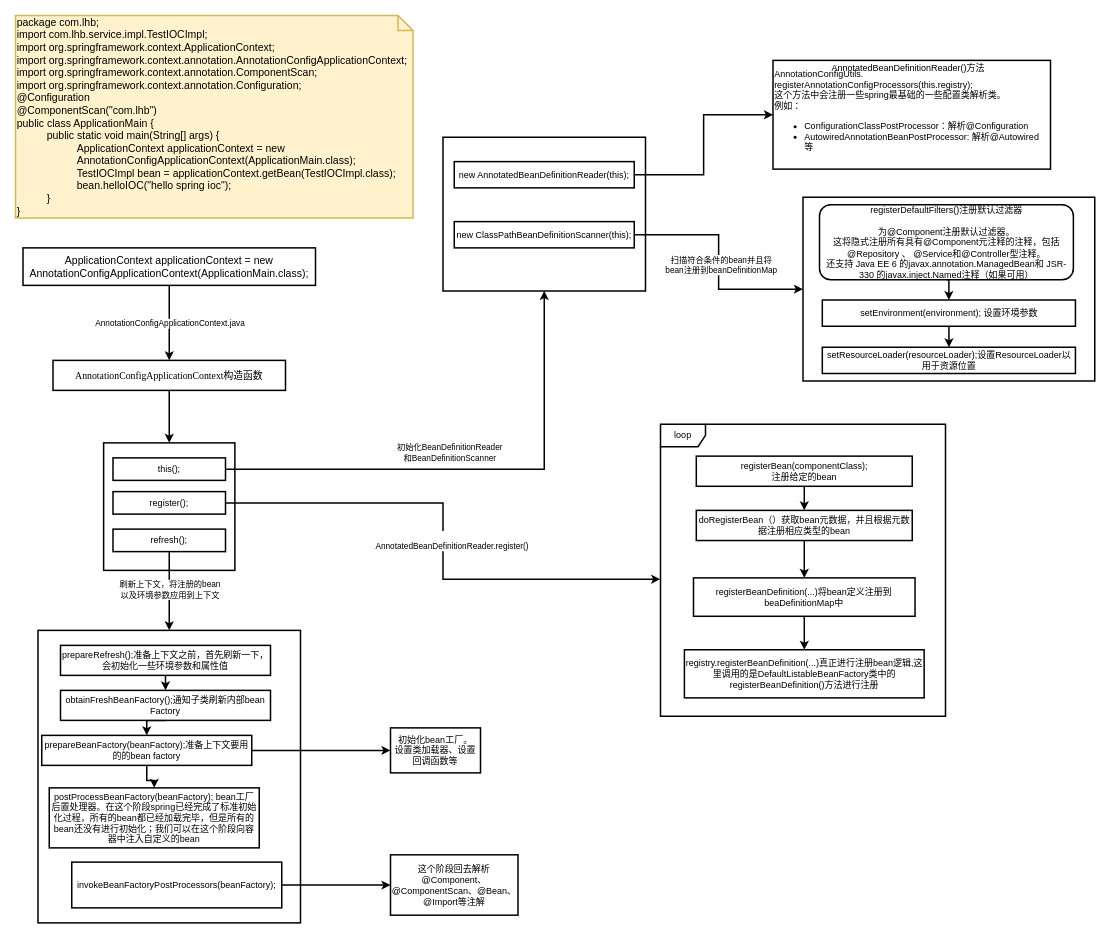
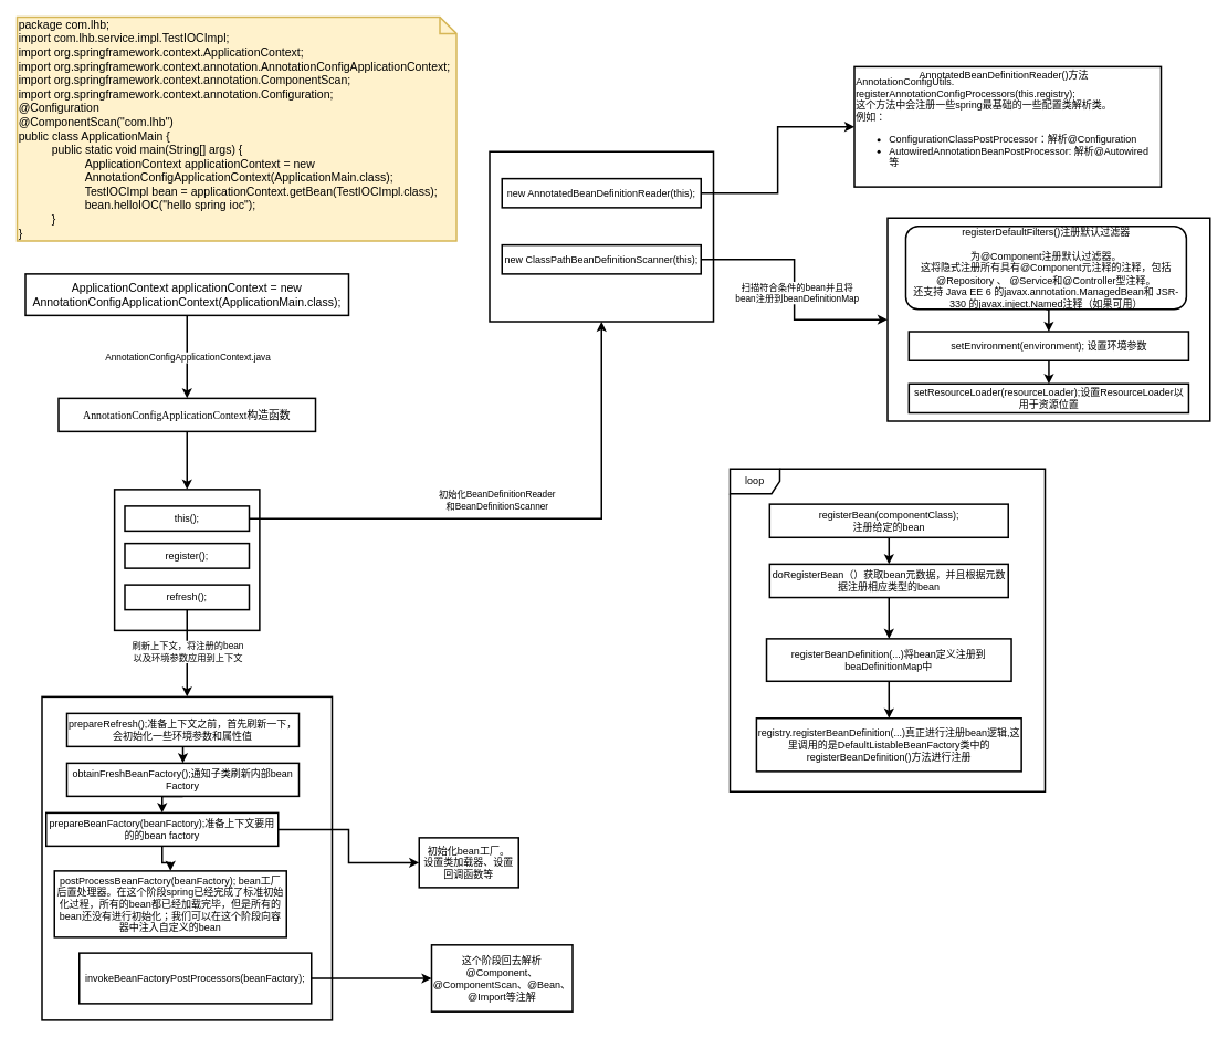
  <mxCell id="0" />
  <mxCell id="1" parent="0" />
  <mxCell id="2" value="&lt;div&gt;&lt;font color=&quot;#000000&quot;&gt;package com.lhb;&lt;/font&gt;&lt;/div&gt;&lt;div&gt;&lt;font color=&quot;#000000&quot;&gt;import com.lhb.service.impl.TestIOCImpl;&lt;/font&gt;&lt;/div&gt;&lt;div&gt;&lt;font color=&quot;#000000&quot;&gt;import org.springframework.context.ApplicationContext;&lt;/font&gt;&lt;/div&gt;&lt;div&gt;&lt;font color=&quot;#000000&quot;&gt;import org.springframework.context.annotation.AnnotationConfigApplicationContext;&lt;/font&gt;&lt;/div&gt;&lt;div&gt;&lt;font color=&quot;#000000&quot;&gt;import org.springframework.context.annotation.ComponentScan;&lt;/font&gt;&lt;/div&gt;&lt;div&gt;&lt;font color=&quot;#000000&quot;&gt;import org.springframework.context.annotation.Configuration;&lt;/font&gt;&lt;/div&gt;&lt;div&gt;&lt;font color=&quot;#000000&quot;&gt;@Configuration&lt;/font&gt;&lt;/div&gt;&lt;div&gt;&lt;font color=&quot;#000000&quot;&gt;@ComponentScan(&quot;com.lhb&quot;)&lt;/font&gt;&lt;/div&gt;&lt;div&gt;&lt;font color=&quot;#000000&quot;&gt;public class ApplicationMain {&lt;/font&gt;&lt;/div&gt;&lt;blockquote style=&quot;margin: 0 0 0 40px ; border: none ; padding: 0px&quot;&gt;&lt;div&gt;&lt;font color=&quot;#000000&quot;&gt;public static void main(String[] args) {&lt;/font&gt;&lt;/div&gt;&lt;/blockquote&gt;&lt;blockquote style=&quot;margin: 0 0 0 40px ; border: none ; padding: 0px&quot;&gt;&lt;blockquote style=&quot;margin: 0 0 0 40px ; border: none ; padding: 0px&quot;&gt;&lt;div&gt;&lt;font color=&quot;#000000&quot;&gt;ApplicationContext applicationContext = new AnnotationConfigApplicationContext(ApplicationMain.class);&lt;/font&gt;&lt;/div&gt;&lt;/blockquote&gt;&lt;blockquote style=&quot;margin: 0 0 0 40px ; border: none ; padding: 0px&quot;&gt;&lt;div&gt;&lt;font color=&quot;#000000&quot;&gt;TestIOCImpl bean = applicationContext.getBean(TestIOCImpl.class);&lt;/font&gt;&lt;/div&gt;&lt;/blockquote&gt;&lt;blockquote style=&quot;margin: 0 0 0 40px ; border: none ; padding: 0px&quot;&gt;&lt;div&gt;&lt;font color=&quot;#000000&quot;&gt;bean.helloIOC(&quot;hello spring ioc&quot;);&lt;/font&gt;&lt;/div&gt;&lt;/blockquote&gt;&lt;/blockquote&gt;&lt;blockquote style=&quot;margin: 0 0 0 40px ; border: none ; padding: 0px&quot;&gt;&lt;div&gt;&lt;font color=&quot;#000000&quot;&gt;}&lt;/font&gt;&lt;/div&gt;&lt;/blockquote&gt;&lt;div&gt;&lt;font color=&quot;#000000&quot;&gt;}&lt;/font&gt;&lt;/div&gt;" style="shape=note;strokeWidth=2;fontSize=14;size=20;whiteSpace=wrap;html=1;fillColor=#fff2cc;strokeColor=#d6b656;fontColor=#666600;align=left;" parent="1" vertex="1"><mxGeometry x="20" y="20" width="530" height="270" as="geometry" /></mxCell>
  <mxCell id="3" value="" style="edgeStyle=orthogonalEdgeStyle;rounded=0;orthogonalLoop=1;jettySize=auto;html=1;strokeWidth=2;" parent="1" source="5" target="7" edge="1"><mxGeometry relative="1" as="geometry" /></mxCell>
  <mxCell id="4" value="AnnotationConfigApplicationContext.java" style="edgeLabel;html=1;align=center;verticalAlign=middle;resizable=0;points=[];" parent="3" vertex="1" connectable="0"><mxGeometry x="-0.3" y="-1" relative="1" as="geometry"><mxPoint x="1" y="15" as="offset" /></mxGeometry></mxCell>
  <mxCell id="5" value="&lt;span style=&quot;font-size: 14px ; text-align: left&quot;&gt;ApplicationContext applicationContext = new AnnotationConfigApplicationContext(ApplicationMain.class);&lt;/span&gt;" style="rounded=0;whiteSpace=wrap;html=1;strokeWidth=2;" parent="1" vertex="1"><mxGeometry x="30" y="330" width="390" height="50" as="geometry" /></mxCell>
  <mxCell id="6" value="" style="edgeStyle=orthogonalEdgeStyle;rounded=0;orthogonalLoop=1;jettySize=auto;html=1;strokeWidth=2;" parent="1" source="7" target="9" edge="1"><mxGeometry relative="1" as="geometry" /></mxCell>
  <mxCell id="7" value="&lt;pre style=&quot;font-family: &amp;#34;jetbrains mono&amp;#34; ; font-size: 9.8pt&quot;&gt;&lt;span style=&quot;background-color: rgb(255 , 255 , 255)&quot;&gt;AnnotationConfigApplicationContext构造函数&lt;/span&gt;&lt;/pre&gt;" style="whiteSpace=wrap;html=1;rounded=0;strokeWidth=2;" parent="1" vertex="1"><mxGeometry x="70" y="480" width="310" height="40" as="geometry" /></mxCell>
  <mxCell id="8" value="" style="group" parent="1" vertex="1" connectable="0"><mxGeometry x="137.5" y="590" width="175" height="170" as="geometry" /></mxCell>
  <mxCell id="9" value="" style="whiteSpace=wrap;html=1;rounded=0;strokeWidth=2;" parent="8" vertex="1"><mxGeometry width="175" height="170" as="geometry" /></mxCell>
  <mxCell id="10" value="this();" style="rounded=0;whiteSpace=wrap;html=1;strokeWidth=2;" parent="8" vertex="1"><mxGeometry x="12.5" y="20" width="150" height="30" as="geometry" /></mxCell>
  <mxCell id="11" value="register();" style="rounded=0;whiteSpace=wrap;html=1;strokeWidth=2;" parent="8" vertex="1"><mxGeometry x="12.5" y="65" width="150" height="30" as="geometry" /></mxCell>
  <mxCell id="12" value="refresh();" style="rounded=0;whiteSpace=wrap;html=1;strokeWidth=2;" parent="8" vertex="1"><mxGeometry x="12.5" y="115" width="150" height="30" as="geometry" /></mxCell>
  <mxCell id="13" value="" style="edgeStyle=orthogonalEdgeStyle;rounded=0;orthogonalLoop=1;jettySize=auto;html=1;strokeWidth=2;" parent="1" source="10" target="16" edge="1"><mxGeometry relative="1" as="geometry" /></mxCell>
  <mxCell id="14" value="初始化BeanDefinitionReader&lt;br&gt;和BeanDefinitionScanner" style="edgeLabel;html=1;align=center;verticalAlign=middle;resizable=0;points=[];" parent="13" vertex="1" connectable="0"><mxGeometry x="-0.147" relative="1" as="geometry"><mxPoint x="15" y="-23" as="offset" /></mxGeometry></mxCell>
  <mxCell id="15" value="" style="group" parent="1" vertex="1" connectable="0"><mxGeometry x="590" y="182.5" width="270" height="205" as="geometry" /></mxCell>
  <mxCell id="16" value="" style="whiteSpace=wrap;html=1;rounded=0;strokeWidth=2;" parent="15" vertex="1"><mxGeometry width="270" height="205" as="geometry" /></mxCell>
  <mxCell id="17" value="new AnnotatedBeanDefinitionReader(this);" style="rounded=0;whiteSpace=wrap;html=1;strokeWidth=2;" parent="15" vertex="1"><mxGeometry x="15" y="32.5" width="240" height="35" as="geometry" /></mxCell>
  <mxCell id="18" value="new ClassPathBeanDefinitionScanner(this);" style="rounded=0;whiteSpace=wrap;html=1;strokeWidth=2;" parent="15" vertex="1"><mxGeometry x="15" y="112.5" width="240" height="35" as="geometry" /></mxCell>
  <mxCell id="19" value="" style="edgeStyle=orthogonalEdgeStyle;rounded=0;orthogonalLoop=1;jettySize=auto;html=1;strokeWidth=2;" parent="1" source="17" target="21" edge="1"><mxGeometry relative="1" as="geometry" /></mxCell>
  <mxCell id="20" value="" style="group" parent="1" vertex="1" connectable="0"><mxGeometry x="1030" y="80" width="370" height="145" as="geometry" /></mxCell>
  <mxCell id="21" value="AnnotationConfigUtils.&lt;br&gt;registerAnnotationConfigProcessors(this.registry);&lt;br&gt;这个方法中会注册一些spring最基础的一些配置类解析类。&lt;br&gt;例如：&lt;br&gt;&lt;ul&gt;&lt;li&gt;ConfigurationClassPostProcessor：解析@Configuration&lt;br&gt;&lt;/li&gt;&lt;li&gt;AutowiredAnnotationBeanPostProcessor: 解析@Autowired 等&lt;/li&gt;&lt;/ul&gt;" style="whiteSpace=wrap;html=1;rounded=0;strokeWidth=2;align=left;" parent="20" vertex="1"><mxGeometry width="370" height="145" as="geometry" /></mxCell>
  <mxCell id="22" value="AnnotatedBeanDefinitionReader()方法" style="text;html=1;align=center;verticalAlign=middle;resizable=0;points=[];autosize=1;strokeColor=none;" parent="20" vertex="1"><mxGeometry x="69.999" y="-0.003" width="220" height="20" as="geometry" /></mxCell>
  <mxCell id="23" value="" style="edgeStyle=orthogonalEdgeStyle;rounded=0;orthogonalLoop=1;jettySize=auto;html=1;strokeWidth=2;" parent="1" source="18" target="43" edge="1"><mxGeometry relative="1" as="geometry" /></mxCell>
  <mxCell id="24" value="扫描符合条件的bean并且将&lt;br&gt;bean注册到beanDefinitionMap" style="edgeLabel;html=1;align=center;verticalAlign=middle;resizable=0;points=[];" parent="23" vertex="1" connectable="0"><mxGeometry x="-0.274" y="1" relative="1" as="geometry"><mxPoint x="7" y="41" as="offset" /></mxGeometry></mxCell>
- <mxCell id="25" value="" style="edgeStyle=orthogonalEdgeStyle;rounded=0;orthogonalLoop=1;jettySize=auto;html=1;strokeWidth=2;entryX=-0.001;entryY=0.531;entryDx=0;entryDy=0;entryPerimeter=0;" parent="1" source="11" target="52" edge="1"><mxGeometry relative="1" as="geometry"><mxPoint x="650" y="675" as="targetPoint" /></mxGeometry></mxCell>
- <mxCell id="26" value="&lt;div&gt;&lt;span style=&quot;font-size: 11px&quot;&gt;&lt;br&gt;&lt;/span&gt;&lt;/div&gt;&lt;div&gt;&lt;span style=&quot;font-size: 11px&quot;&gt;AnnotatedBeanDefinitionReader.register()&lt;/span&gt;&lt;/div&gt;" style="edgeLabel;html=1;align=center;verticalAlign=middle;resizable=0;points=[];rotation=0;" parent="25" vertex="1" connectable="0"><mxGeometry x="-0.255" y="2" relative="1" as="geometry"><mxPoint x="47" y="52" as="offset" /></mxGeometry></mxCell>
  <mxCell id="27" value="" style="whiteSpace=wrap;html=1;rounded=0;strokeWidth=2;" parent="1" vertex="1"><mxGeometry x="50" y="840" width="350" height="390" as="geometry" /></mxCell>
  <mxCell id="28" value="" style="edgeStyle=orthogonalEdgeStyle;rounded=0;orthogonalLoop=1;jettySize=auto;html=1;strokeWidth=2;" parent="1" source="12" target="27" edge="1"><mxGeometry relative="1" as="geometry" /></mxCell>
  <mxCell id="29" value="刷新上下文，将注册的bean&lt;br&gt;以及环境参数应用到上下文" style="edgeLabel;html=1;align=center;verticalAlign=middle;resizable=0;points=[];" parent="28" vertex="1" connectable="0"><mxGeometry x="0.417" y="-4" relative="1" as="geometry"><mxPoint x="4" y="-24" as="offset" /></mxGeometry></mxCell>
  <mxCell id="30" style="edgeStyle=orthogonalEdgeStyle;rounded=0;orthogonalLoop=1;jettySize=auto;html=1;exitX=0.5;exitY=1;exitDx=0;exitDy=0;entryX=0.5;entryY=0;entryDx=0;entryDy=0;strokeWidth=2;" parent="1" source="31" target="33" edge="1"><mxGeometry relative="1" as="geometry" /></mxCell>
  <mxCell id="31" value="prepareRefresh();准备上下文之前，首先刷新一下，会初始化一些环境参数和属性值" style="rounded=0;whiteSpace=wrap;html=1;strokeWidth=2;" parent="1" vertex="1"><mxGeometry x="80" y="860" width="280" height="40" as="geometry" /></mxCell>
  <mxCell id="32" style="edgeStyle=orthogonalEdgeStyle;rounded=0;orthogonalLoop=1;jettySize=auto;html=1;exitX=0.5;exitY=1;exitDx=0;exitDy=0;entryX=0.5;entryY=0;entryDx=0;entryDy=0;strokeWidth=2;" parent="1" source="33" target="36" edge="1"><mxGeometry relative="1" as="geometry" /></mxCell>
  <mxCell id="33" value="obtainFreshBeanFactory();通知子类刷新内部bean Factory" style="rounded=0;whiteSpace=wrap;html=1;strokeWidth=2;" parent="1" vertex="1"><mxGeometry x="80" y="920" width="280" height="40" as="geometry" /></mxCell>
  <mxCell id="34" value="" style="edgeStyle=orthogonalEdgeStyle;rounded=0;orthogonalLoop=1;jettySize=auto;html=1;strokeWidth=2;" parent="1" source="36" target="37" edge="1"><mxGeometry relative="1" as="geometry" /></mxCell>
  <mxCell id="35" value="" style="edgeStyle=orthogonalEdgeStyle;rounded=0;orthogonalLoop=1;jettySize=auto;html=1;strokeWidth=2;" parent="1" source="36" target="38" edge="1"><mxGeometry relative="1" as="geometry" /></mxCell>
  <mxCell id="36" value="prepareBeanFactory(beanFactory);准备上下文要用的的bean factory" style="rounded=0;whiteSpace=wrap;html=1;strokeWidth=2;" parent="1" vertex="1"><mxGeometry x="55" y="980" width="280" height="40" as="geometry" /></mxCell>
- <mxCell id="37" value="初始化bean工厂。&lt;br&gt;设置类加载器、设置回调函数等" style="whiteSpace=wrap;html=1;rounded=0;strokeWidth=2;" parent="1" vertex="1"><mxGeometry x="520" y="970" width="120" height="60" as="geometry" /></mxCell>
+ <mxCell id="37" value="初始化bean工厂。&lt;br&gt;设置类加载器、设置回调函数等" style="whiteSpace=wrap;html=1;rounded=0;strokeWidth=2;" parent="1" vertex="1"><mxGeometry x="505" y="1010" width="120" height="60" as="geometry" /></mxCell>
  <mxCell id="38" value="postProcessBeanFactory(beanFactory); bean工厂后置处理器。在这个阶段spring已经完成了标准初始化过程，所有的bean都已经加载完毕，但是所有的bean还没有进行初始化；我们可以在这个阶段向容器中注入自定义的bean" style="rounded=0;whiteSpace=wrap;html=1;strokeWidth=2;" parent="1" vertex="1"><mxGeometry x="65" y="1050" width="280" height="80" as="geometry" /></mxCell>
  <mxCell id="39" value="" style="edgeStyle=orthogonalEdgeStyle;rounded=0;orthogonalLoop=1;jettySize=auto;html=1;strokeWidth=2;" parent="1" source="40" target="41" edge="1"><mxGeometry relative="1" as="geometry" /></mxCell>
  <mxCell id="40" value="invokeBeanFactoryPostProcessors(beanFactory);" style="rounded=0;whiteSpace=wrap;html=1;strokeWidth=2;" parent="1" vertex="1"><mxGeometry x="95" y="1149" width="280" height="61" as="geometry" /></mxCell>
  <mxCell id="41" value="这个阶段回去解析@Component、@ComponentScan、@Bean、@Import等注解" style="whiteSpace=wrap;html=1;rounded=0;strokeWidth=2;" parent="1" vertex="1"><mxGeometry x="520" y="1139.25" width="170" height="80.5" as="geometry" /></mxCell>
  <mxCell id="42" value="" style="group" parent="1" vertex="1" connectable="0"><mxGeometry x="1070" y="262.5" width="389" height="245" as="geometry" /></mxCell>
  <mxCell id="43" value="" style="whiteSpace=wrap;html=1;rounded=0;strokeWidth=2;" parent="42" vertex="1"><mxGeometry width="389" height="245" as="geometry" /></mxCell>
  <mxCell id="44" value="registerDefaultFilters()注册默认过滤器&lt;br&gt;&lt;br&gt;&lt;span&gt;为@Component注册默认过滤器。&lt;/span&gt;&lt;br&gt;&lt;div&gt;这将隐式注册所有具有@Component元注释的注释，包括@Repository 、 @Service和@Controller型注释。&lt;/div&gt;&lt;div&gt;还支持 Java EE 6 的javax.annotation.ManagedBean和 JSR-330 的javax.inject.Named注释（如果可用）&lt;/div&gt;" style="whiteSpace=wrap;html=1;strokeWidth=2;rounded=1;" parent="42" vertex="1"><mxGeometry x="22" y="10" width="338.5" height="100" as="geometry" /></mxCell>
  <mxCell id="45" value="setEnvironment(environment); 设置环境参数" style="rounded=0;whiteSpace=wrap;html=1;strokeWidth=2;" parent="42" vertex="1"><mxGeometry x="25.75" y="137" width="337.5" height="35" as="geometry" /></mxCell>
  <mxCell id="46" style="edgeStyle=orthogonalEdgeStyle;rounded=0;orthogonalLoop=1;jettySize=auto;html=1;exitX=0.5;exitY=1;exitDx=0;exitDy=0;strokeWidth=2;entryX=0.5;entryY=0;entryDx=0;entryDy=0;" parent="42" source="44" target="45" edge="1"><mxGeometry relative="1" as="geometry"><mxPoint x="191.75" y="170" as="targetPoint" /></mxGeometry></mxCell>
  <mxCell id="47" value="setResourceLoader(resourceLoader);设置ResourceLoader以用于资源位置" style="rounded=0;whiteSpace=wrap;html=1;strokeWidth=2;" parent="42" vertex="1"><mxGeometry x="25.75" y="200" width="337.5" height="35" as="geometry" /></mxCell>
  <mxCell id="48" value="" style="edgeStyle=orthogonalEdgeStyle;rounded=0;orthogonalLoop=1;jettySize=auto;html=1;strokeWidth=2;" parent="42" source="45" target="47" edge="1"><mxGeometry relative="1" as="geometry" /></mxCell>
  <mxCell id="49" style="edgeStyle=orthogonalEdgeStyle;curved=1;rounded=0;orthogonalLoop=1;jettySize=auto;html=1;exitX=0.5;exitY=1;exitDx=0;exitDy=0;entryX=0.5;entryY=0;entryDx=0;entryDy=0;strokeWidth=2;" parent="1" source="50" target="54" edge="1"><mxGeometry relative="1" as="geometry" /></mxCell>
  <mxCell id="50" value="doRegisterBean（）获取bean元数据，并且根据元数据注册相应类型的bean" style="rounded=0;whiteSpace=wrap;html=1;strokeWidth=2;" parent="1" vertex="1"><mxGeometry x="927.744" y="680" width="287.914" height="40.207" as="geometry" /></mxCell>
  <mxCell id="51" value="" style="edgeStyle=orthogonalEdgeStyle;rounded=0;orthogonalLoop=1;jettySize=auto;html=1;strokeWidth=2;" parent="1" source="53" target="50" edge="1"><mxGeometry x="930" y="585" as="geometry" /></mxCell>
  <mxCell id="52" value="loop" style="shape=umlFrame;whiteSpace=wrap;html=1;strokeWidth=2;" parent="1" vertex="1"><mxGeometry x="880" y="565" width="380" height="389.39" as="geometry" /></mxCell>
  <mxCell id="53" value="registerBean(componentClass);&lt;br&gt;注册给定的bean" style="rounded=0;whiteSpace=wrap;html=1;strokeWidth=2;" parent="1" vertex="1"><mxGeometry x="927.744" y="607.683" width="287.914" height="40.207" as="geometry" /></mxCell>
  <mxCell id="54" value="registerBeanDefinition(...)将bean定义注册到beaDefinitionMap中" style="rounded=0;whiteSpace=wrap;html=1;strokeWidth=2;" parent="1" vertex="1"><mxGeometry x="924.012" y="770.004" width="295.379" height="51.22" as="geometry" /></mxCell>
  <mxCell id="55" value="registry.registerBeanDefinition(...)真正进行注册bean逻辑,这里调用的是DefaultListableBeanFactory类中的registerBeanDefinition()方法进行注册" style="whiteSpace=wrap;html=1;rounded=0;strokeWidth=2;" parent="1" vertex="1"><mxGeometry x="911.87" y="865.85" width="319.654" height="64.15" as="geometry" /></mxCell>
  <mxCell id="56" value="" style="edgeStyle=orthogonalEdgeStyle;rounded=0;orthogonalLoop=1;jettySize=auto;html=1;strokeWidth=2;" parent="1" source="54" target="55" edge="1"><mxGeometry x="930" y="585" as="geometry" /></mxCell>
